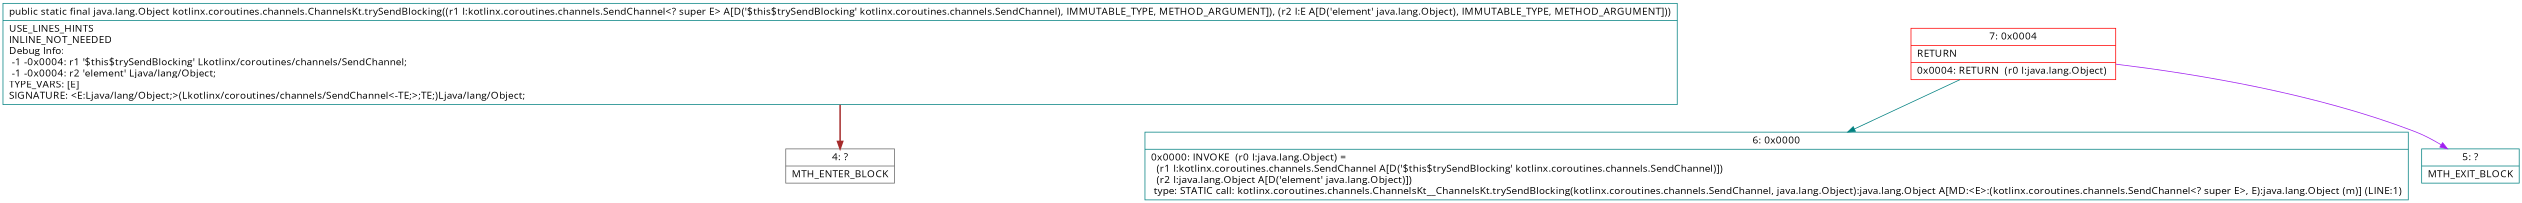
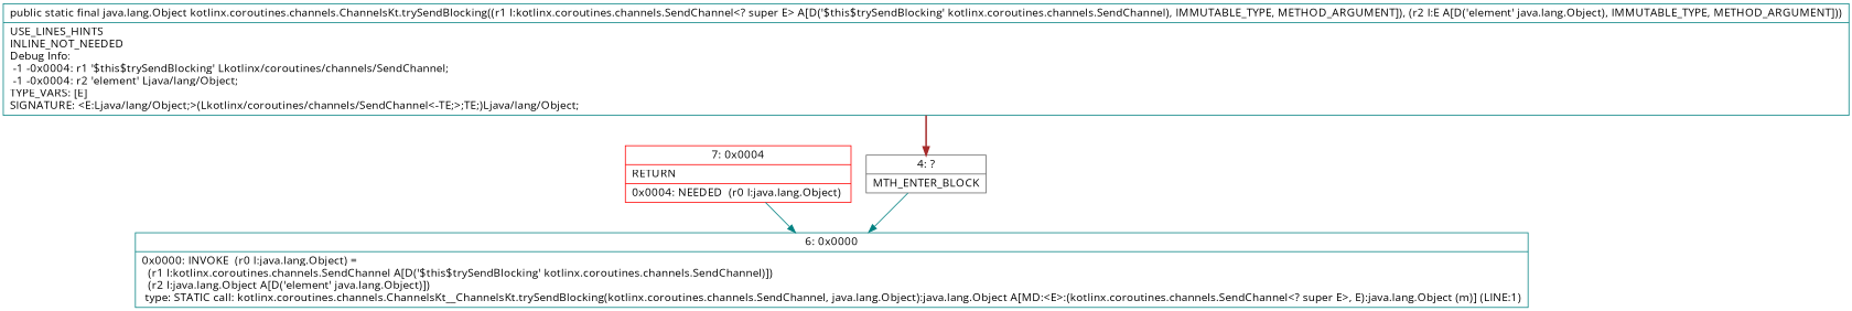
  digraph {
    fontname="Open Sans"
    node [color=teal fontname="Open Sans" shape=record]
    edge [color=teal fontname="Open Sans" style=solid]
    n1 [color=gray40 label="{4\:\ ?|MTH_ENTER_BLOCK\l}"]
    n2 [label="{6\:\ 0x0000|0x0000: INVOKE  (r0 I:java.lang.Object) = \l  (r1 I:kotlinx.coroutines.channels.SendChannel A[D('$this$trySendBlocking' kotlinx.coroutines.channels.SendChannel)])\l  (r2 I:java.lang.Object A[D('element' java.lang.Object)])\l type: STATIC call: kotlinx.coroutines.channels.ChannelsKt__ChannelsKt.trySendBlocking(kotlinx.coroutines.channels.SendChannel, java.lang.Object):java.lang.Object A[MD:\<E\>:(kotlinx.coroutines.channels.SendChannel\<? super E\>, E):java.lang.Object (m)] (LINE:1)\l}"]
-   n3 [color=red label="{7\:\ 0x0004|RETURN\l|0x0004: RETURN  (r0 I:java.lang.Object) \l}"]
-   n4 [label="{5\:\ ?|MTH_EXIT_BLOCK\l}"]
+   n3 [color=red label="{7\:\ 0x0004|RETURN\l|0x0004: NEEDED  (r0 I:java.lang.Object) \l}"]
    n5 [label="{public static final java.lang.Object kotlinx.coroutines.channels.ChannelsKt.trySendBlocking((r1 I:kotlinx.coroutines.channels.SendChannel\<? super E\> A[D('$this$trySendBlocking' kotlinx.coroutines.channels.SendChannel), IMMUTABLE_TYPE, METHOD_ARGUMENT]), (r2 I:E A[D('element' java.lang.Object), IMMUTABLE_TYPE, METHOD_ARGUMENT]))  | USE_LINES_HINTS\lINLINE_NOT_NEEDED\lDebug Info:\l  \-1 \-0x0004: r1 '$this$trySendBlocking' Lkotlinx\/coroutines\/channels\/SendChannel;\l  \-1 \-0x0004: r2 'element' Ljava\/lang\/Object;\lTYPE_VARS: [E]\lSIGNATURE: \<E:Ljava\/lang\/Object;\>(Lkotlinx\/coroutines\/channels\/SendChannel\<\-TE;\>;TE;)Ljava\/lang\/Object;\l}"]
+   n1 -> n2
    n3 -> n2
-   n3 -> n4 [color=purple]
    n5 -> n1 [color=brown style=bold]
  }
